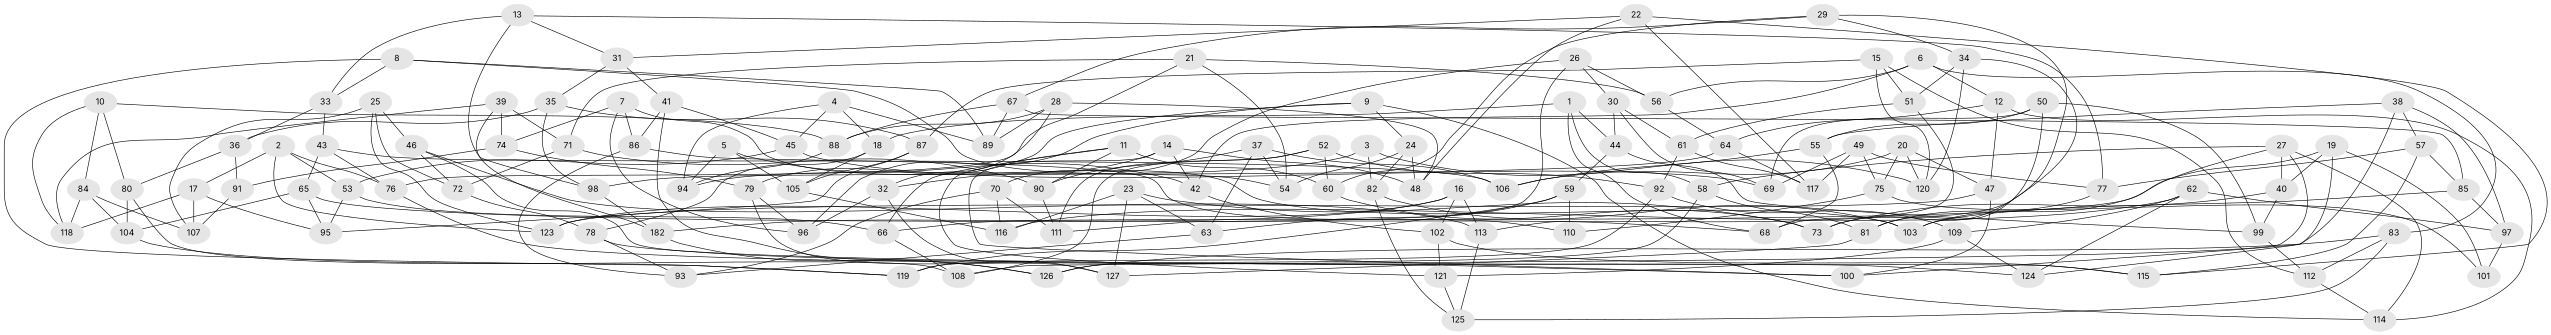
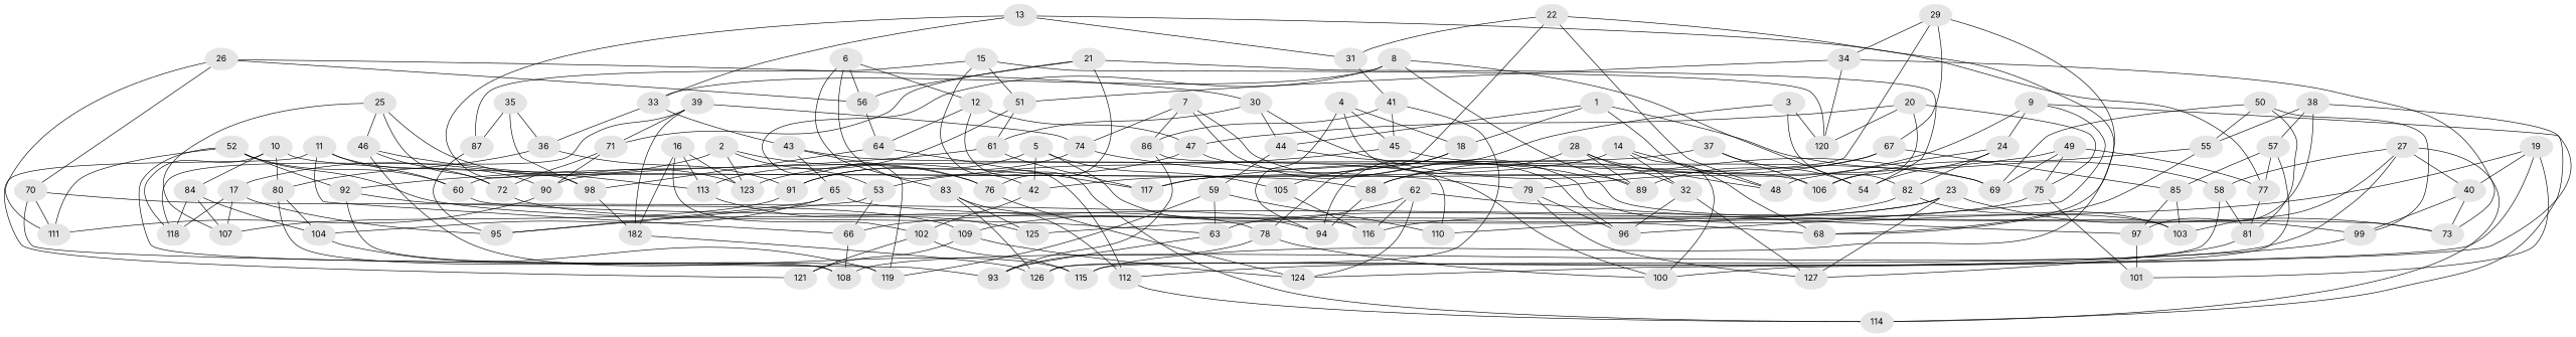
  graph {
    fontname=Inter
    node [color=gray90 fontname=Inter style=filled]
    edge [fontname=Inter]
    1
    18
    44
    58
    68
    105
    78
    99
    59
    126
    81
    2
    17
    53
    76
    123
    118
    95
    107
    66
    124
    3
    82
    94
    120
    103
    125
    4
    45
    89
    69
    5
    42
    91
    102
    116
    6
    12
    56
    83
    114
    47
    64
    112
    7
    74
    86
    96
    79
    110
    93
    8
    33
    54
    119
    36
    43
    9
    24
    48
    127
    10
    80
    84
    88
    108
    104
    11
    60
    90
    121
    73
    111
    100
    98
    117
    13
    31
    77
    35
    41
    n82 [label=182]
    14
    32
    15
    51
    87
    113
    61
    16
    115
    19
    40
    101
    20
    75
    106
    21
    71
    72
    22
    23
    63
    25
    46
    26
    30
    70
    27
    28
    29
    34
    67
    85
    92
    65
    37
    38
    55
    57
    97
    39
    49
    50
    52
    109
    62
    1 -- 18
    1 -- 44
    1 -- 58
    1 -- 68
    18 -- 105
    18 -- 78
    44 -- 99
    44 -- 59
    58 -- 126
    58 -- 81
    105 -- 116
    78 -- 93
    78 -- 100
    99 -- 112
    59 -- 110
    59 -- 119
    59 -- 63
    81 -- 127
    2 -- 17
    2 -- 53
    2 -- 76
    2 -- 123
    17 -- 118
    17 -- 95
    17 -- 107
    53 -- 95
    53 -- 66
    76 -- 124
    66 -- 108
    3 -- 82
    3 -- 94
    3 -- 120
    82 -- 103
    82 -- 125
    4 -- 18
    4 -- 94
    4 -- 45
    4 -- 89
    45 -- 53
    45 -- 69
    5 -- 105
    5 -- 94
    5 -- 42
+   5 -- 91
    42 -- 102
    91 -- 107
    102 -- 121
    102 -- 115
    6 -- 42
    6 -- 12
    6 -- 56
    6 -- 83
    12 -- 114
    12 -- 47
    12 -- 64
    56 -- 64
    83 -- 126
    83 -- 125
    83 -- 112
    47 -- 123
    47 -- 100
    64 -- 98
    64 -- 117
    112 -- 114
    7 -- 103
    7 -- 74
    7 -- 86
    7 -- 96
    74 -- 91
    74 -- 79
    86 -- 110
    86 -- 93
    79 -- 96
    79 -- 127
    8 -- 89
    8 -- 33
    8 -- 54
    8 -- 119
    33 -- 36
    33 -- 43
    36 -- 91
    36 -- 80
    43 -- 76
    43 -- 106
    43 -- 65
    9 -- 114
    9 -- 96
    9 -- 79
    9 -- 24
    24 -- 82
    24 -- 54
    24 -- 48
    10 -- 118
    10 -- 80
    10 -- 84
    10 -- 88
    80 -- 108
    80 -- 104
    84 -- 118
    84 -- 107
    84 -- 104
    88 -- 94
    104 -- 119
    11 -- 66
    11 -- 60
    11 -- 90
    11 -- 121
    60 -- 73
    90 -- 111
-   121 -- 125
    98 -- n82
    13 -- 33
    13 -- 98
    13 -- 31
    13 -- 77
-   31 -- 35
    31 -- 41
    77 -- 81
    35 -- 36
    35 -- 98
    35 -- 87
    41 -- 126
    41 -- 45
    41 -- 86
    n82 -- 126
    14 -- 42
    14 -- 48
    14 -- 100
    14 -- 32
    32 -- 96
    32 -- 127
    15 -- 120
    15 -- 112
    15 -- 51
    15 -- 87
    51 -- 113
    51 -- 61
-   87 -- 105
    87 -- 95
    113 -- 125
    61 -- 117
    61 -- 92
    16 -- 123
    16 -- 102
    16 -- n82
    16 -- 113
    19 -- 66
    19 -- 124
    19 -- 40
    19 -- 101
    40 -- 99
    40 -- 73
    20 -- 120
    20 -- 47
    20 -- 75
    20 -- 106
    75 -- 110
    75 -- 101
    21 -- 76
    21 -- 56
    21 -- 54
    21 -- 71
    71 -- 90
    71 -- 72
    72 -- 78
    22 -- 48
    22 -- 117
    22 -- 31
    22 -- 115
    23 -- 116
    23 -- 127
    23 -- 73
    23 -- 63
    63 -- 93
    25 -- 123
    25 -- 107
    25 -- 72
    25 -- 46
    46 -- 113
    46 -- 115
    46 -- 72
    26 -- 56
    26 -- 111
    26 -- 30
    26 -- 70
    30 -- 44
    30 -- 69
    30 -- 61
    70 -- 116
    70 -- 93
    70 -- 111
    27 -- 58
    27 -- 103
    27 -- 114
    27 -- 108
    27 -- 40
    28 -- 89
    28 -- 48
    28 -- 88
    28 -- 32
    29 -- 68
    29 -- 60
    29 -- 34
    29 -- 67
    34 -- 120
    34 -- 73
    34 -- 51
    67 -- 89
    67 -- 88
    67 -- 85
    85 -- 103
    85 -- 97
    92 -- 119
    92 -- 109
    65 -- 68
    65 -- 95
    65 -- 104
    37 -- 54
    37 -- 90
    37 -- 106
-   37 -- 63
+   52 -- 63
    38 -- 100
    38 -- 55
    38 -- 57
    38 -- 97
    55 -- 68
    55 -- 106
    57 -- 77
    57 -- 115
    57 -- 85
    97 -- 101
    39 -- 118
    39 -- 74
    39 -- n82
    39 -- 71
    49 -- 69
    49 -- 117
    49 -- 77
    49 -- 75
    50 -- 99
    50 -- 81
    50 -- 69
    50 -- 55
    52 -- 108
    52 -- 60
    52 -- 111
    52 -- 92
    109 -- 124
    109 -- 121
    62 -- 124
    62 -- 116
    62 -- 97
    62 -- 109
  }
